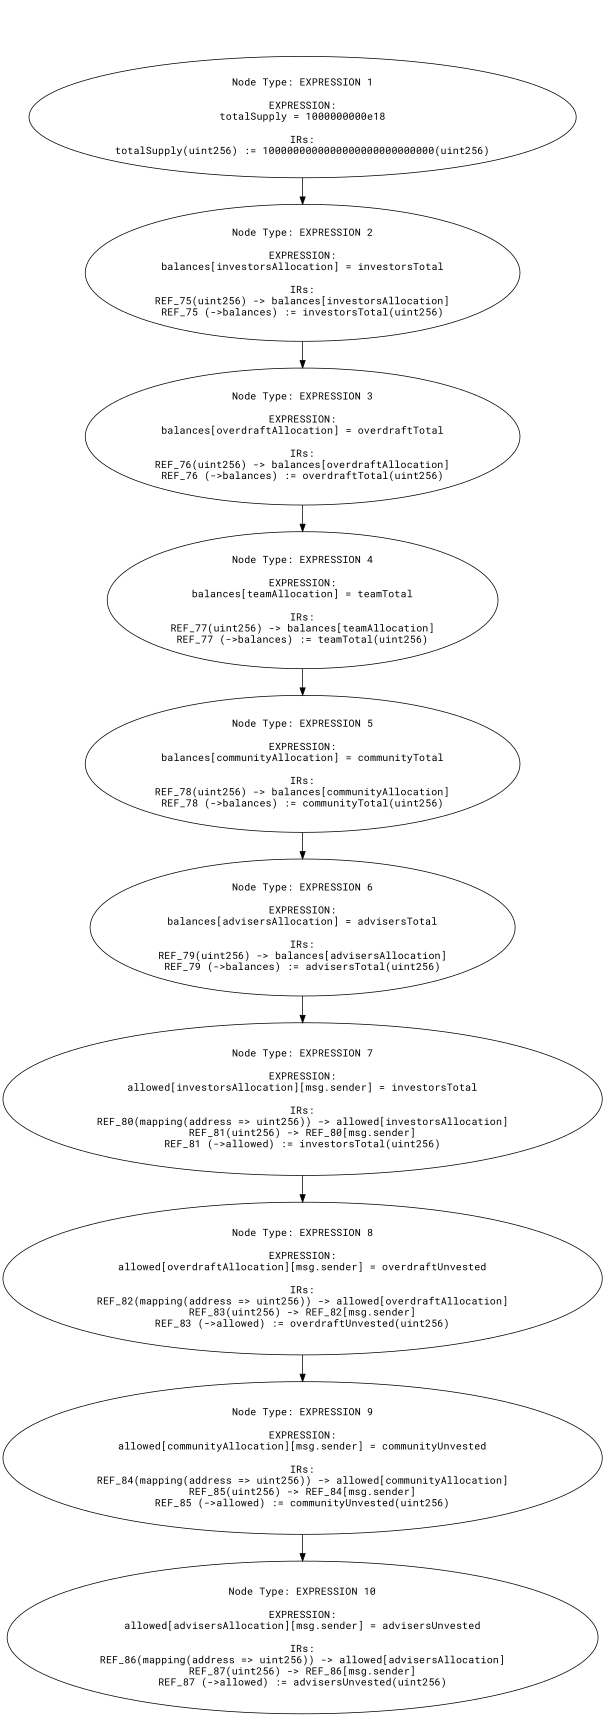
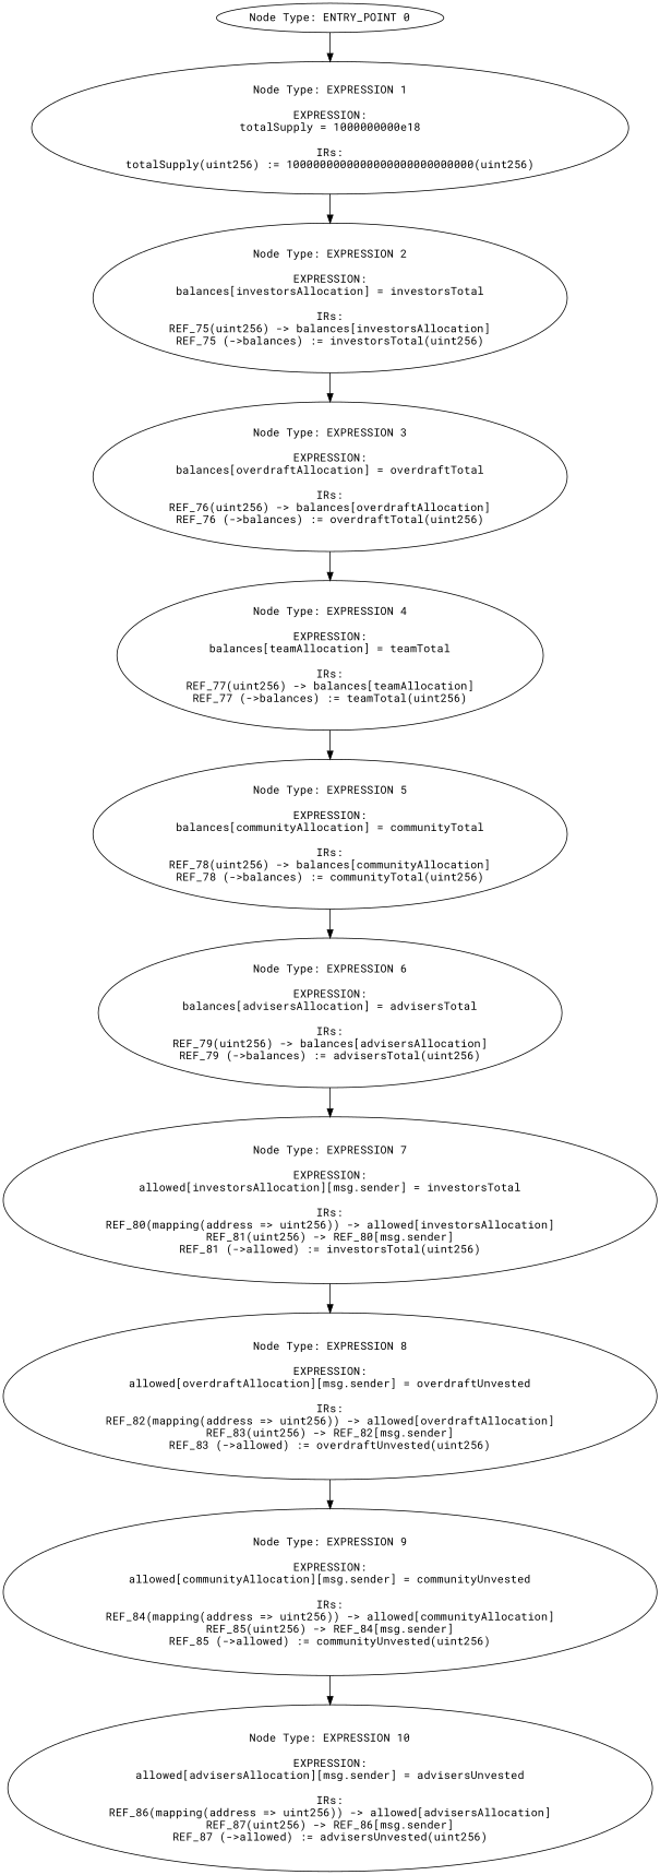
  digraph {
    fontname="Roboto Mono"
    node [fontname="Roboto Mono"]
    edge [fontname="Roboto Mono"]
+   n1 [label="Node Type: ENTRY_POINT 0\n"]
    n2 [label="Node Type: EXPRESSION 1\n\nEXPRESSION:\ntotalSupply = 1000000000e18\n\nIRs:\ntotalSupply(uint256) := 1000000000000000000000000000(uint256)"]
    n3 [label="Node Type: EXPRESSION 2\n\nEXPRESSION:\nbalances[investorsAllocation] = investorsTotal\n\nIRs:\nREF_75(uint256) -> balances[investorsAllocation]\nREF_75 (->balances) := investorsTotal(uint256)"]
    n4 [label="Node Type: EXPRESSION 3\n\nEXPRESSION:\nbalances[overdraftAllocation] = overdraftTotal\n\nIRs:\nREF_76(uint256) -> balances[overdraftAllocation]\nREF_76 (->balances) := overdraftTotal(uint256)"]
    n5 [label="Node Type: EXPRESSION 4\n\nEXPRESSION:\nbalances[teamAllocation] = teamTotal\n\nIRs:\nREF_77(uint256) -> balances[teamAllocation]\nREF_77 (->balances) := teamTotal(uint256)"]
    n6 [label="Node Type: EXPRESSION 5\n\nEXPRESSION:\nbalances[communityAllocation] = communityTotal\n\nIRs:\nREF_78(uint256) -> balances[communityAllocation]\nREF_78 (->balances) := communityTotal(uint256)"]
    n7 [label="Node Type: EXPRESSION 6\n\nEXPRESSION:\nbalances[advisersAllocation] = advisersTotal\n\nIRs:\nREF_79(uint256) -> balances[advisersAllocation]\nREF_79 (->balances) := advisersTotal(uint256)"]
    n8 [label="Node Type: EXPRESSION 7\n\nEXPRESSION:\nallowed[investorsAllocation][msg.sender] = investorsTotal\n\nIRs:\nREF_80(mapping(address => uint256)) -> allowed[investorsAllocation]\nREF_81(uint256) -> REF_80[msg.sender]\nREF_81 (->allowed) := investorsTotal(uint256)"]
    n9 [label="Node Type: EXPRESSION 8\n\nEXPRESSION:\nallowed[overdraftAllocation][msg.sender] = overdraftUnvested\n\nIRs:\nREF_82(mapping(address => uint256)) -> allowed[overdraftAllocation]\nREF_83(uint256) -> REF_82[msg.sender]\nREF_83 (->allowed) := overdraftUnvested(uint256)"]
    n10 [label="Node Type: EXPRESSION 9\n\nEXPRESSION:\nallowed[communityAllocation][msg.sender] = communityUnvested\n\nIRs:\nREF_84(mapping(address => uint256)) -> allowed[communityAllocation]\nREF_85(uint256) -> REF_84[msg.sender]\nREF_85 (->allowed) := communityUnvested(uint256)"]
    n11 [label="Node Type: EXPRESSION 10\n\nEXPRESSION:\nallowed[advisersAllocation][msg.sender] = advisersUnvested\n\nIRs:\nREF_86(mapping(address => uint256)) -> allowed[advisersAllocation]\nREF_87(uint256) -> REF_86[msg.sender]\nREF_87 (->allowed) := advisersUnvested(uint256)"]
+   n1 -> n2
    n2 -> n3
    n3 -> n4
    n4 -> n5
    n5 -> n6
    n6 -> n7
    n7 -> n8
    n8 -> n9
    n9 -> n10
    n10 -> n11
  }
